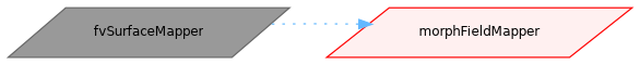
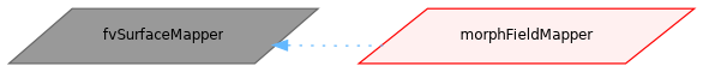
  digraph {
    rankdir=LR
    node [fontname=Helvetica fontsize=10 shape=parallelogram style=filled]
    n1 [color=gray40 fillcolor=grey60 fontcolor=black height=0.2 label=fvSurfaceMapper width=0.4]
    n2 [color=red fillcolor="#FFF0F0" height=0.2 label=morphFieldMapper width=0.4]
-   n2 -> n1 [color=steelblue1 dir=back fontname=Helvetica fontsize=10 labelfontname=Helvetica labelfontsize=10 style=dotted]
+   n1 -> n2 [color=steelblue1 dir=back fontname=Helvetica fontsize=10 labelfontname=Helvetica labelfontsize=10 style=dotted]
  }
